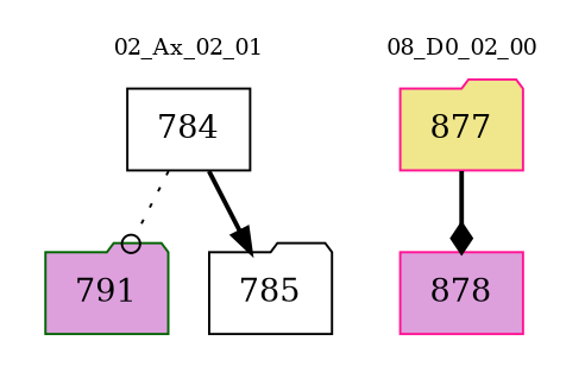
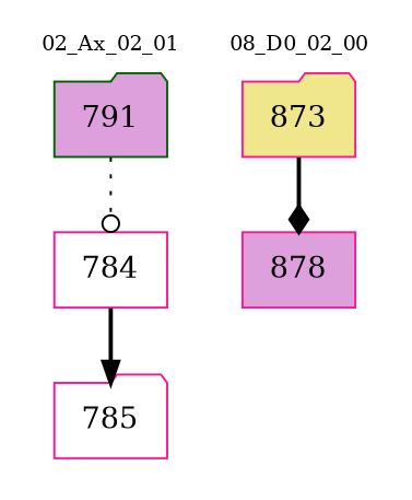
  digraph {
    node [color=black fillcolor=plum shape=folder style=filled]
    edge [color=black style=bold]
    n1 [color=darkgreen label=791]
-   n2 [fillcolor=white label=784 shape=box]
-   n3 [fillcolor=white label=785]
-   n4 [color=deeppink fillcolor=khaki label=877]
+   n2 [color=deeppink fillcolor=white label=784 shape=box]
+   n3 [color=deeppink fillcolor=white label=785]
+   n4 [color=deeppink fillcolor=khaki label=873]
    n5 [color=deeppink label=878 shape=box]
    subgraph cluster_1 {
      color=white
      fontsize=10
      label="02_Ax_02_01"
      n1
      n2
      n3
    }
    subgraph cluster_2 {
      color=white
      fontsize=10
      label="08_D0_02_00"
      n4
      n5
    }
-   n2 -> n1 [arrowhead=odot style=dotted]
+   n1 -> n2 [arrowhead=odot style=dotted]
    n2 -> n3 [arrowhead=normal]
    n4 -> n5 [arrowhead=diamond]
  }
